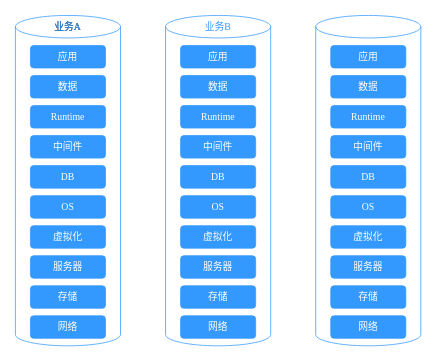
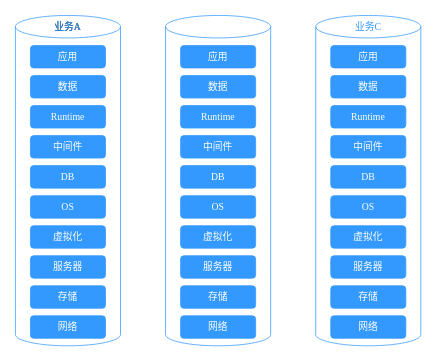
  <mxCell id="0" />
  <mxCell id="1" parent="0" />
  <mxCell id="2" value="" style="shape=cylinder3;whiteSpace=wrap;html=1;boundedLbl=1;backgroundOutline=1;size=15;fontFamily=微软雅黑;fontSize=13;strokeColor=#3399FF;" vertex="1" parent="1"><mxGeometry x="20" y="20" width="140" height="440" as="geometry" /></mxCell>
  <mxCell id="3" value="DB" style="rounded=1;whiteSpace=wrap;html=1;fontFamily=微软雅黑;fontSize=13;fillColor=#3399FF;strokeColor=#3399FF;fontColor=#FFFFFF;" vertex="1" parent="1"><mxGeometry x="40" y="220" width="100" height="30" as="geometry" /></mxCell>
  <mxCell id="4" value="中间件" style="rounded=1;whiteSpace=wrap;html=1;fontFamily=微软雅黑;fontSize=13;fillColor=#3399FF;strokeColor=#3399FF;fontColor=#FFFFFF;" vertex="1" parent="1"><mxGeometry x="40" y="180" width="100" height="30" as="geometry" /></mxCell>
  <mxCell id="5" value="Runtime" style="rounded=1;whiteSpace=wrap;html=1;fontFamily=微软雅黑;fontSize=13;fillColor=#3399FF;strokeColor=#3399FF;fontColor=#FFFFFF;" vertex="1" parent="1"><mxGeometry x="40" y="140" width="100" height="30" as="geometry" /></mxCell>
  <mxCell id="6" value="数据" style="rounded=1;whiteSpace=wrap;html=1;fontFamily=微软雅黑;fontSize=13;fillColor=#3399FF;strokeColor=#3399FF;fontColor=#FFFFFF;" vertex="1" parent="1"><mxGeometry x="40" y="100" width="100" height="30" as="geometry" /></mxCell>
  <mxCell id="7" value="应用" style="rounded=1;whiteSpace=wrap;html=1;fontFamily=微软雅黑;fontSize=13;fillColor=#3399FF;strokeColor=#3399FF;fontColor=#FFFFFF;" vertex="1" parent="1"><mxGeometry x="40" y="60" width="100" height="30" as="geometry" /></mxCell>
  <mxCell id="8" value="业务A" style="text;html=1;strokeColor=none;fillColor=none;align=center;verticalAlign=middle;whiteSpace=wrap;rounded=0;fontFamily=微软雅黑;fontSize=13;" vertex="1" parent="1"><mxGeometry x="70" y="20" width="40" height="30" as="geometry" /></mxCell>
  <mxCell id="9" value="OS" style="rounded=1;whiteSpace=wrap;html=1;fontFamily=微软雅黑;fontSize=13;fillColor=#3399FF;strokeColor=#3399FF;fontColor=#FFFFFF;" vertex="1" parent="1"><mxGeometry x="40" y="260" width="100" height="30" as="geometry" /></mxCell>
  <mxCell id="10" value="虚拟化" style="rounded=1;whiteSpace=wrap;html=1;fontFamily=微软雅黑;fontSize=13;fillColor=#3399FF;strokeColor=#3399FF;fontColor=#FFFFFF;" vertex="1" parent="1"><mxGeometry x="40" y="300" width="100" height="30" as="geometry" /></mxCell>
  <mxCell id="11" value="服务器" style="rounded=1;whiteSpace=wrap;html=1;fontFamily=微软雅黑;fontSize=13;fillColor=#3399FF;strokeColor=#3399FF;fontColor=#FFFFFF;" vertex="1" parent="1"><mxGeometry x="40" y="340" width="100" height="30" as="geometry" /></mxCell>
  <mxCell id="12" value="存储" style="rounded=1;whiteSpace=wrap;html=1;fontFamily=微软雅黑;fontSize=13;fillColor=#3399FF;strokeColor=#3399FF;fontColor=#FFFFFF;" vertex="1" parent="1"><mxGeometry x="40" y="380" width="100" height="30" as="geometry" /></mxCell>
  <mxCell id="13" value="网络" style="rounded=1;whiteSpace=wrap;html=1;fontFamily=微软雅黑;fontSize=13;fillColor=#3399FF;strokeColor=#3399FF;fontColor=#FFFFFF;" vertex="1" parent="1"><mxGeometry x="40" y="420" width="100" height="30" as="geometry" /></mxCell>
  <mxCell id="14" value="" style="shape=cylinder3;whiteSpace=wrap;html=1;boundedLbl=1;backgroundOutline=1;size=15;fontFamily=微软雅黑;fontSize=13;strokeColor=#3399FF;" vertex="1" parent="1"><mxGeometry x="220" y="20" width="140" height="440" as="geometry" /></mxCell>
  <mxCell id="15" value="DB" style="rounded=1;whiteSpace=wrap;html=1;fontFamily=微软雅黑;fontSize=13;fillColor=#3399FF;strokeColor=#3399FF;fontColor=#FFFFFF;" vertex="1" parent="1"><mxGeometry x="240" y="220" width="100" height="30" as="geometry" /></mxCell>
  <mxCell id="16" value="中间件" style="rounded=1;whiteSpace=wrap;html=1;fontFamily=微软雅黑;fontSize=13;fillColor=#3399FF;strokeColor=#3399FF;fontColor=#FFFFFF;" vertex="1" parent="1"><mxGeometry x="240" y="180" width="100" height="30" as="geometry" /></mxCell>
  <mxCell id="17" value="Runtime" style="rounded=1;whiteSpace=wrap;html=1;fontFamily=微软雅黑;fontSize=13;fillColor=#3399FF;strokeColor=#3399FF;fontColor=#FFFFFF;" vertex="1" parent="1"><mxGeometry x="240" y="140" width="100" height="30" as="geometry" /></mxCell>
  <mxCell id="18" value="数据" style="rounded=1;whiteSpace=wrap;html=1;fontFamily=微软雅黑;fontSize=13;fillColor=#3399FF;strokeColor=#3399FF;fontColor=#FFFFFF;" vertex="1" parent="1"><mxGeometry x="240" y="100" width="100" height="30" as="geometry" /></mxCell>
  <mxCell id="19" value="应用" style="rounded=1;whiteSpace=wrap;html=1;fontFamily=微软雅黑;fontSize=13;fillColor=#3399FF;strokeColor=#3399FF;fontColor=#FFFFFF;" vertex="1" parent="1"><mxGeometry x="240" y="60" width="100" height="30" as="geometry" /></mxCell>
- <mxCell id="20" value="业务B" style="text;html=1;strokeColor=none;fillColor=none;align=center;verticalAlign=middle;whiteSpace=wrap;rounded=0;fontFamily=微软雅黑;fontSize=13;fontColor=#3399FF;" vertex="1" parent="1"><mxGeometry x="270" y="20" width="40" height="30" as="geometry" /></mxCell>
  <mxCell id="21" value="OS" style="rounded=1;whiteSpace=wrap;html=1;fontFamily=微软雅黑;fontSize=13;fillColor=#3399FF;strokeColor=#3399FF;fontColor=#FFFFFF;" vertex="1" parent="1"><mxGeometry x="240" y="260" width="100" height="30" as="geometry" /></mxCell>
  <mxCell id="22" value="虚拟化" style="rounded=1;whiteSpace=wrap;html=1;fontFamily=微软雅黑;fontSize=13;fillColor=#3399FF;strokeColor=#3399FF;fontColor=#FFFFFF;" vertex="1" parent="1"><mxGeometry x="240" y="300" width="100" height="30" as="geometry" /></mxCell>
  <mxCell id="23" value="服务器" style="rounded=1;whiteSpace=wrap;html=1;fontFamily=微软雅黑;fontSize=13;fillColor=#3399FF;strokeColor=#3399FF;fontColor=#FFFFFF;" vertex="1" parent="1"><mxGeometry x="240" y="340" width="100" height="30" as="geometry" /></mxCell>
  <mxCell id="24" value="存储" style="rounded=1;whiteSpace=wrap;html=1;fontFamily=微软雅黑;fontSize=13;fillColor=#3399FF;strokeColor=#3399FF;fontColor=#FFFFFF;" vertex="1" parent="1"><mxGeometry x="240" y="380" width="100" height="30" as="geometry" /></mxCell>
  <mxCell id="25" value="网络" style="rounded=1;whiteSpace=wrap;html=1;fontFamily=微软雅黑;fontSize=13;fillColor=#3399FF;strokeColor=#3399FF;fontColor=#FFFFFF;" vertex="1" parent="1"><mxGeometry x="240" y="420" width="100" height="30" as="geometry" /></mxCell>
  <mxCell id="26" value="" style="shape=cylinder3;whiteSpace=wrap;html=1;boundedLbl=1;backgroundOutline=1;size=15;fontFamily=微软雅黑;fontSize=13;strokeColor=#3399FF;" vertex="1" parent="1"><mxGeometry x="420" y="20" width="140" height="440" as="geometry" /></mxCell>
  <mxCell id="27" value="DB" style="rounded=1;whiteSpace=wrap;html=1;fontFamily=微软雅黑;fontSize=13;fillColor=#3399FF;strokeColor=#3399FF;fontColor=#FFFFFF;" vertex="1" parent="1"><mxGeometry x="440" y="220" width="100" height="30" as="geometry" /></mxCell>
  <mxCell id="28" value="中间件" style="rounded=1;whiteSpace=wrap;html=1;fontFamily=微软雅黑;fontSize=13;fillColor=#3399FF;strokeColor=#3399FF;fontColor=#FFFFFF;" vertex="1" parent="1"><mxGeometry x="440" y="180" width="100" height="30" as="geometry" /></mxCell>
  <mxCell id="29" value="Runtime" style="rounded=1;whiteSpace=wrap;html=1;fontFamily=微软雅黑;fontSize=13;fillColor=#3399FF;strokeColor=#3399FF;fontColor=#FFFFFF;" vertex="1" parent="1"><mxGeometry x="440" y="140" width="100" height="30" as="geometry" /></mxCell>
  <mxCell id="30" value="数据" style="rounded=1;whiteSpace=wrap;html=1;fontFamily=微软雅黑;fontSize=13;fillColor=#3399FF;strokeColor=#3399FF;fontColor=#FFFFFF;" vertex="1" parent="1"><mxGeometry x="440" y="100" width="100" height="30" as="geometry" /></mxCell>
  <mxCell id="31" value="应用" style="rounded=1;whiteSpace=wrap;html=1;fontFamily=微软雅黑;fontSize=13;fillColor=#3399FF;strokeColor=#3399FF;fontColor=#FFFFFF;" vertex="1" parent="1"><mxGeometry x="440" y="60" width="100" height="30" as="geometry" /></mxCell>
+ <mxCell id="32" value="业务C" style="text;html=1;strokeColor=none;fillColor=none;align=center;verticalAlign=middle;whiteSpace=wrap;rounded=0;fontFamily=微软雅黑;fontSize=13;fontColor=#3399FF;" vertex="1" parent="1"><mxGeometry x="470" y="20" width="40" height="30" as="geometry" /></mxCell>
  <mxCell id="33" value="OS" style="rounded=1;whiteSpace=wrap;html=1;fontFamily=微软雅黑;fontSize=13;fillColor=#3399FF;strokeColor=#3399FF;fontColor=#FFFFFF;" vertex="1" parent="1"><mxGeometry x="440" y="260" width="100" height="30" as="geometry" /></mxCell>
  <mxCell id="34" value="虚拟化" style="rounded=1;whiteSpace=wrap;html=1;fontFamily=微软雅黑;fontSize=13;fillColor=#3399FF;strokeColor=#3399FF;fontColor=#FFFFFF;" vertex="1" parent="1"><mxGeometry x="440" y="300" width="100" height="30" as="geometry" /></mxCell>
  <mxCell id="35" value="服务器" style="rounded=1;whiteSpace=wrap;html=1;fontFamily=微软雅黑;fontSize=13;fillColor=#3399FF;strokeColor=#3399FF;fontColor=#FFFFFF;" vertex="1" parent="1"><mxGeometry x="440" y="340" width="100" height="30" as="geometry" /></mxCell>
  <mxCell id="36" value="存储" style="rounded=1;whiteSpace=wrap;html=1;fontFamily=微软雅黑;fontSize=13;fillColor=#3399FF;strokeColor=#3399FF;fontColor=#FFFFFF;" vertex="1" parent="1"><mxGeometry x="440" y="380" width="100" height="30" as="geometry" /></mxCell>
  <mxCell id="37" value="网络" style="rounded=1;whiteSpace=wrap;html=1;fontFamily=微软雅黑;fontSize=13;fillColor=#3399FF;strokeColor=#3399FF;fontColor=#FFFFFF;" vertex="1" parent="1"><mxGeometry x="440" y="420" width="100" height="30" as="geometry" /></mxCell>
  <mxCell id="38" value="业务A" style="text;html=1;strokeColor=none;fillColor=none;align=center;verticalAlign=middle;whiteSpace=wrap;rounded=0;fontFamily=微软雅黑;fontSize=13;fontColor=#3399FF;" vertex="1" parent="1"><mxGeometry x="70" y="20" width="40" height="30" as="geometry" /></mxCell>
